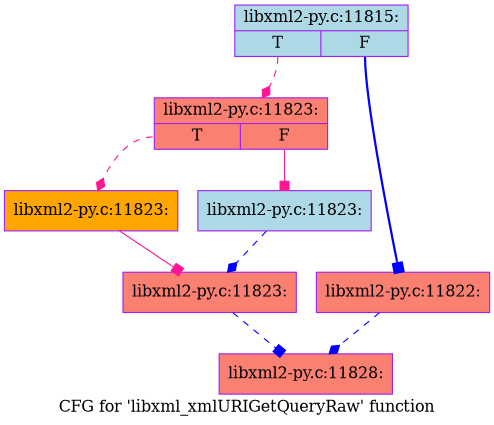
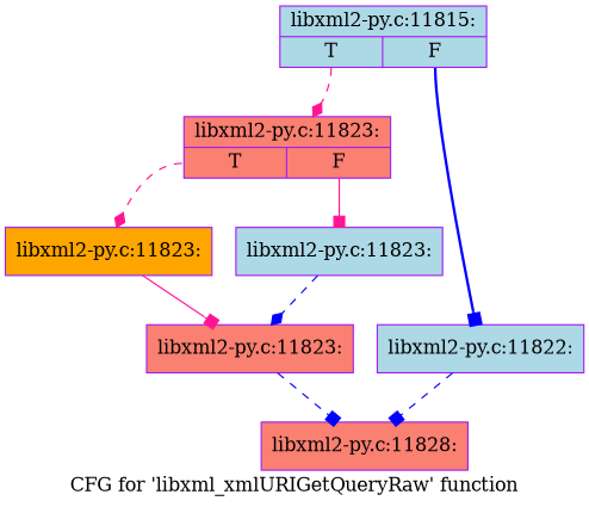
  digraph {
    label="CFG for 'libxml_xmlURIGetQueryRaw' function"
    node [color=purple fillcolor=salmon shape=record style=filled]
    edge [arrowhead=diamond color=deeppink style=dashed]
    n1 [fillcolor=lightblue label="{libxml2-py.c:11815:|{<s0>T|<s1>F}}"]
    n2 [label="{libxml2-py.c:11823:|{<s0>T|<s1>F}}"]
-   n3 [label="{libxml2-py.c:11822:}"]
+   n3 [fillcolor=lightblue label="{libxml2-py.c:11822:}"]
    n4 [fillcolor=orange label="{libxml2-py.c:11823:}"]
    n5 [fillcolor=lightblue label="{libxml2-py.c:11823:}"]
    n6 [label="{libxml2-py.c:11828:}"]
    n7 [label="{libxml2-py.c:11823:}"]
    n1 -> n2 [tailport=s0]
    n1 -> n3 [arrowhead=box color=blue style=bold tailport=s1]
    n2 -> n4 [tailport=s0]
    n2 -> n5 [arrowhead=box style=solid tailport=s1]
-   n3 -> n6 [color=blue]
+   n3 -> n6 [arrowhead=box color=blue]
    n4 -> n7 [arrowhead=box style=solid]
    n5 -> n7 [color=blue]
    n7 -> n6 [arrowhead=box color=blue]
  }
